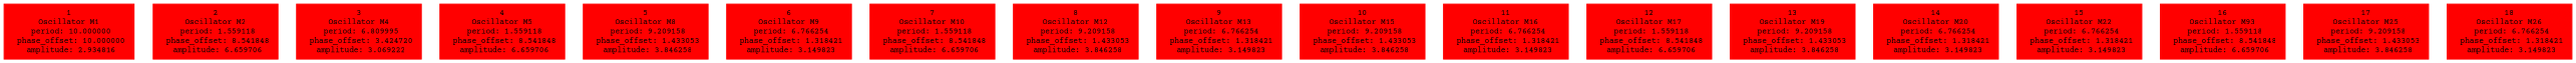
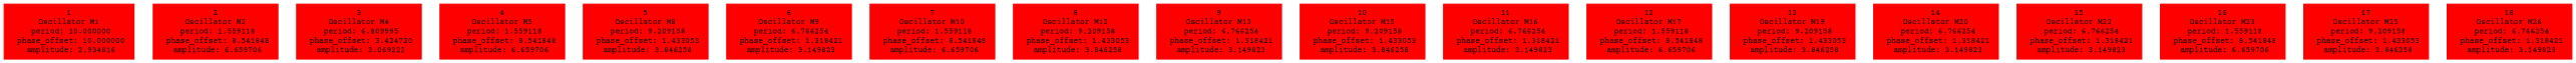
  digraph {
    forcelabels=true
    fontname="Courier Prime"
    node [color=red fontsize=8 shape=box style=filled fontname="Courier Prime"]
    n1 [label=<1<BR />Oscillator M1<BR /> period: 10.000000<BR /> phase_offset: 10.000000<BR /> amplitude: 2.934816>]
    n2 [label=<2<BR />Oscillator M2<BR /> period: 1.559118<BR /> phase_offset: 8.541848<BR /> amplitude: 6.659706>]
    n3 [label=<3<BR />Oscillator M4<BR /> period: 6.809995<BR /> phase_offset: 3.424720<BR /> amplitude: 3.069222>]
    n4 [label=<4<BR />Oscillator M5<BR /> period: 1.559118<BR /> phase_offset: 8.541848<BR /> amplitude: 6.659706>]
    n5 [label=<5<BR />Oscillator M8<BR /> period: 9.209158<BR /> phase_offset: 1.433053<BR /> amplitude: 3.846258>]
    n6 [label=<6<BR />Oscillator M9<BR /> period: 6.766254<BR /> phase_offset: 1.318421<BR /> amplitude: 3.149823>]
    n7 [label=<7<BR />Oscillator M10<BR /> period: 1.559118<BR /> phase_offset: 8.541848<BR /> amplitude: 6.659706>]
    n8 [label=<8<BR />Oscillator M12<BR /> period: 9.209158<BR /> phase_offset: 1.433053<BR /> amplitude: 3.846258>]
    n9 [label=<9<BR />Oscillator M13<BR /> period: 6.766254<BR /> phase_offset: 1.318421<BR /> amplitude: 3.149823>]
    n10 [label=<10<BR />Oscillator M15<BR /> period: 9.209158<BR /> phase_offset: 1.433053<BR /> amplitude: 3.846258>]
    n11 [label=<11<BR />Oscillator M16<BR /> period: 6.766254<BR /> phase_offset: 1.318421<BR /> amplitude: 3.149823>]
    n12 [label=<12<BR />Oscillator M17<BR /> period: 1.559118<BR /> phase_offset: 8.541848<BR /> amplitude: 6.659706>]
    n13 [label=<13<BR />Oscillator M19<BR /> period: 9.209158<BR /> phase_offset: 1.433053<BR /> amplitude: 3.846258>]
    n14 [label=<14<BR />Oscillator M20<BR /> period: 6.766254<BR /> phase_offset: 1.318421<BR /> amplitude: 3.149823>]
    n15 [label=<15<BR />Oscillator M22<BR /> period: 6.766254<BR /> phase_offset: 1.318421<BR /> amplitude: 3.149823>]
-   n16 [label=<16<BR />Oscillator M93<BR /> period: 1.559118<BR /> phase_offset: 8.541848<BR /> amplitude: 6.659706>]
+   n16 [label=<16<BR />Oscillator M23<BR /> period: 1.559118<BR /> phase_offset: 8.541848<BR /> amplitude: 6.659706>]
    n17 [label=<17<BR />Oscillator M25<BR /> period: 9.209158<BR /> phase_offset: 1.433053<BR /> amplitude: 3.846258>]
    n18 [label=<18<BR />Oscillator M26<BR /> period: 6.766254<BR /> phase_offset: 1.318421<BR /> amplitude: 3.149823>]
  }
